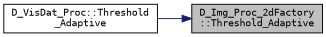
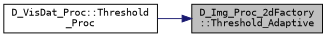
  digraph {
    rankdir=RL
    fontname="DejaVu Sans Mono"
    node [color=black fontname="DejaVu Sans Mono" fontsize=10 shape=record style=filled]
    n1 [fillcolor=grey75 fontcolor=black height=0.2 label="D_Img_Proc_2dFactory\l::Threshold_Adaptive" width=0.4]
-   n2 [fillcolor=white height=0.2 label="D_VisDat_Proc::Threshold\l_Adaptive" width=0.4]
+   n2 [fillcolor=white height=0.2 label="D_VisDat_Proc::Threshold\l_Proc" width=0.4]
    n1 -> n2 [color=midnightblue dir=back fontname="DejaVu Sans Mono" fontsize=10 labelfontname=Helvetica labelfontsize=10 style=solid]
  }
